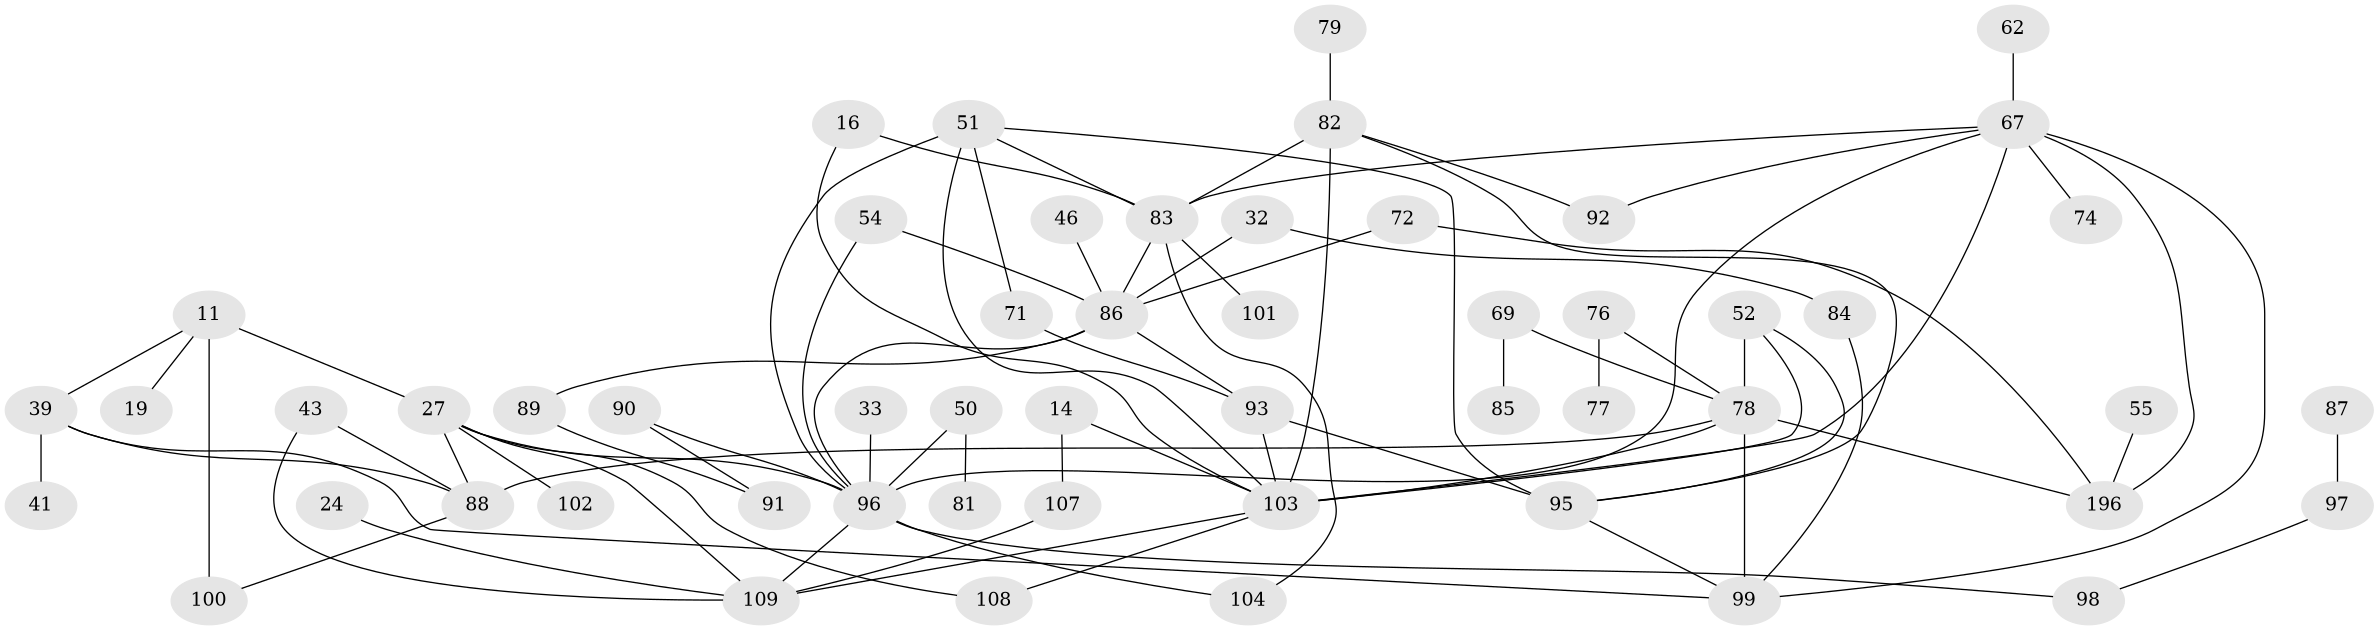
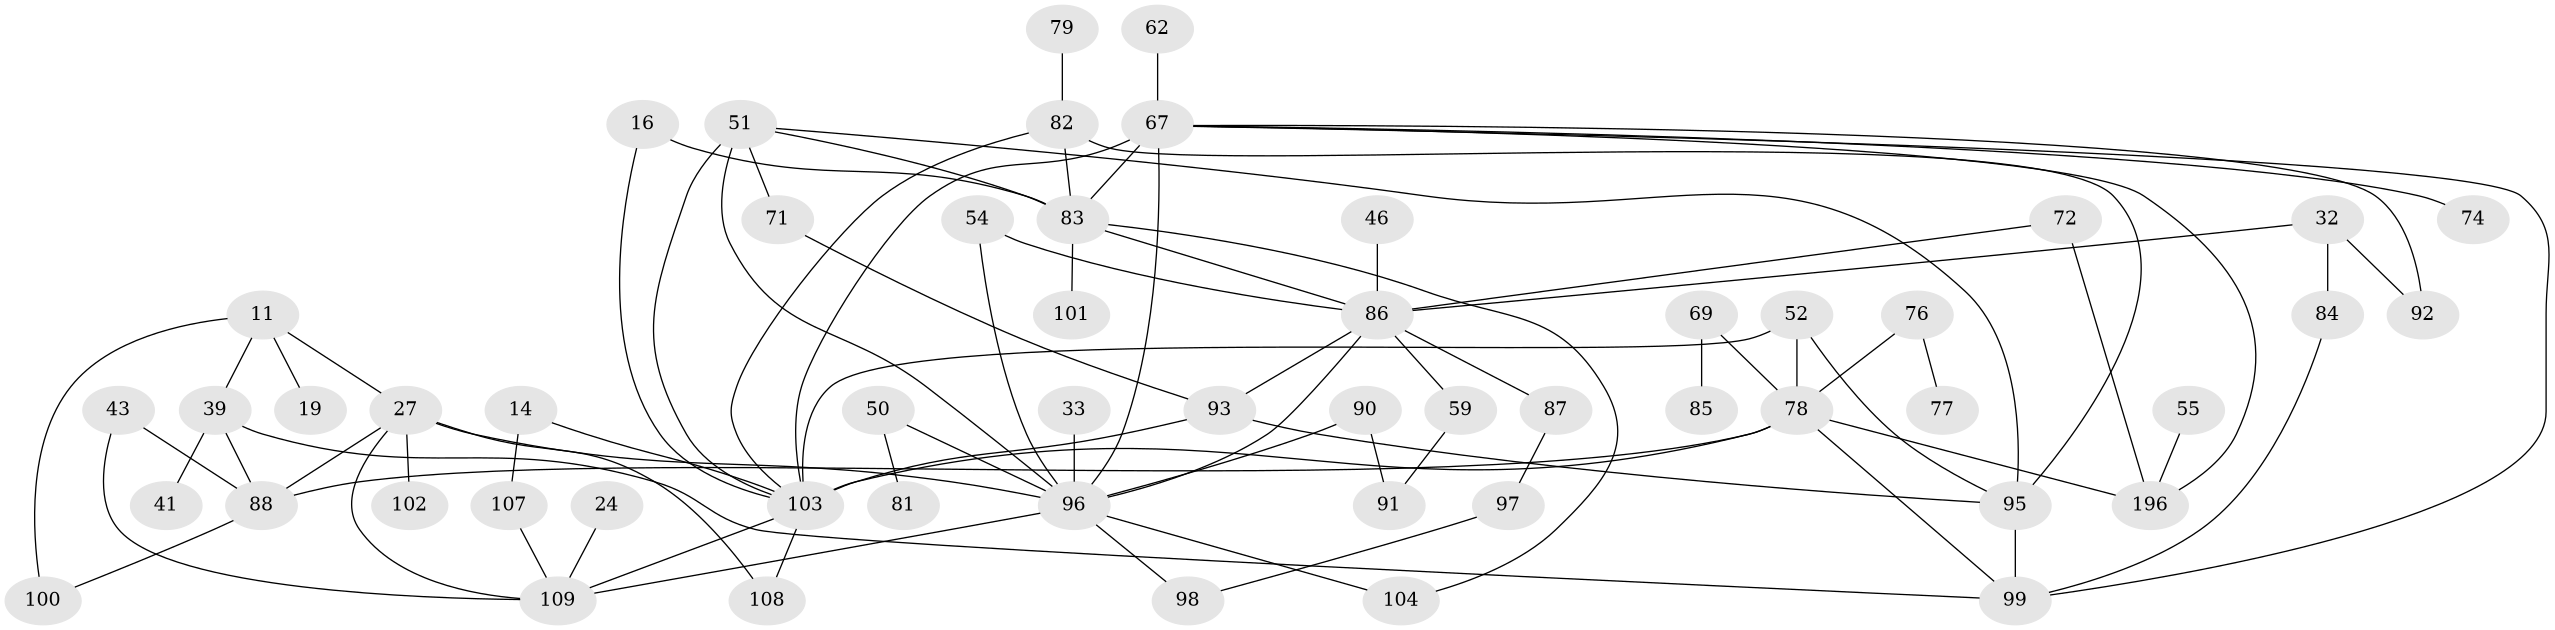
  graph {
    node [color=gray90 style=filled]
    11
    19
    27 [super="+1"]
    39 [super="+26"]
    100 [super="+20"]
    109 [super="+104"]
    88 [super="+21"]
    96 [super="+80+94+64"]
    102
    108 [super="+37"]
    41
    99 [super="+10+13+40"]
    16 [super="+6"]
    83 [super="+34+53"]
    103 [super="+31+38"]
    86 [super="+22+18"]
    101
    n18 [label=104]
    24
    98
    32
    84
    93 [super="+42"]
    87
-   89
+   89 [label=59]
    33
    43
    n28 [label=14]
    107
    46
    50
    81
    51 [super="+25"]
    71
    95 [super="+45+47"]
    52 [super="+15+35"]
    78 [super="+58+70+63"]
    n38 [label=196 super="+12"]
    54
    55
    67 [super="+9+65"]
    74
    92
    62
    69
    85
    72
    76
    77
    82 [super="+60+66+68"]
    79
    97
    91
    90
    11 -- 19
    11 -- 27 [weight=2]
    11 -- 39
    11 -- 100 [weight=2]
    27 -- 109 [weight=2]
    27 -- 88
    27 -- 96
    27 -- 102
    27 -- 108
    39 -- 88 [weight=2]
    39 -- 41
    39 -- 99
    88 -- 100
    96 -- 109 [weight=2]
    96 -- n18
    96 -- 98
    16 -- 83
    16 -- 103
    83 -- 86
    83 -- 101
    83 -- n18
    103 -- 109
    103 -- 108
    86 -- 96
    86 -- 93
+   86 -- 87
    86 -- 89
    24 -- 109
    32 -- 86
    32 -- 84
    84 -- 99
    93 -- 103
    93 -- 95
    87 -- 97
    89 -- 91
    33 -- 96
    43 -- 109
    43 -- 88
    n28 -- 103
    n28 -- 107
    107 -- 109
    46 -- 86
    50 -- 96
    50 -- 81
    51 -- 96 [weight=2]
    51 -- 83
    51 -- 103 [weight=2]
    51 -- 71
    51 -- 95 [weight=2]
    71 -- 93
    95 -- 99
    52 -- 103 [weight=2]
    52 -- 95
    52 -- 78
    78 -- 88
    78 -- 99
    78 -- 103
    78 -- n38 [weight=2]
    54 -- 96
    54 -- 86
    55 -- n38
    67 -- 96 [weight=3]
    67 -- 99
    67 -- 83
    67 -- 103 [weight=2]
    67 -- n38 [weight=2]
    67 -- 74
    67 -- 92
    62 -- 67
    69 -- 78
    69 -- 85
    72 -- 86
    72 -- n38
    76 -- 78
    76 -- 77
    82 -- 83 [weight=2]
    82 -- 103 [weight=2]
    82 -- 95
-   82 -- 92
+   32 -- 92
    79 -- 82
    97 -- 98
    90 -- 96
    90 -- 91
  }
